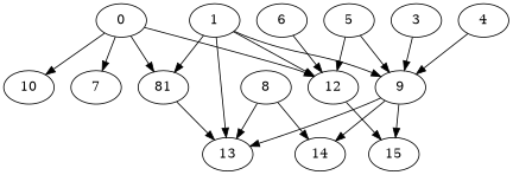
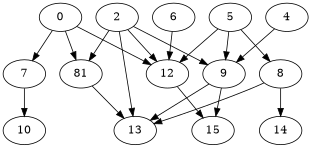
  digraph {
    node [alpha=0.14]
    n1 [alpha=0.00 expect_size=13041664 label=0]
    7 [alpha=0.09 expect_size=45923328]
    10 [expect_size=18231296]
    n4 [alpha=0.03 expect_size=41772032 label=81]
    12 [alpha=0.16 expect_size=42439680]
    13 [alpha=0.13 expect_size=23828480]
    15 [alpha=0.15 expect_size=22312960]
-   2 [alpha=0.12 expect_size=25170944 label=1]
+   2 [alpha=0.12 expect_size=25170944]
    9 [alpha=0.15 expect_size=29850624]
    14 [alpha=0.07 expect_size=36571136]
-   3 [alpha=0.05 expect_size=10414080]
    4 [expect_size=35425280]
    5 [alpha=0.16 expect_size=40157184]
    8 [alpha=0.06 expect_size=43798528]
    6 [alpha=0.19 expect_size=44024832]
    n1 -> 7
-   n1 -> 10
+   7 -> 10
    n1 -> n4
    n1 -> 12
    n4 -> 13
    12 -> 15
    2 -> n4
    2 -> 12
    2 -> 13
    2 -> 9
    9 -> 13
    9 -> 15
-   9 -> 14
-   3 -> 9
    4 -> 9
    5 -> 12
    5 -> 9
+   5 -> 8
    8 -> 13
    8 -> 14
    6 -> 12
  }
